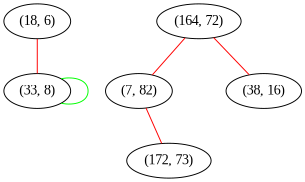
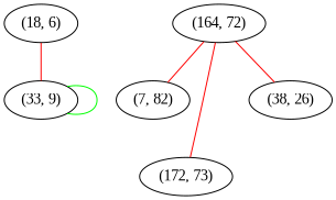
  graph {
    fontname="Liberation Serif"
    node [fontname="Liberation Serif"]
    edge [color=red fontname="Liberation Serif" weight=1]
    n1 [label="(18, 6)"]
-   "(33, 8)"
+   "(33, 8)" [label="(33, 9)"]
    "(164, 72)"
    "(7, 82)"
    "(172, 73)"
-   "(38, 16)"
+   "(38, 16)" [label="(38, 26)"]
    n1 -- "(33, 8)"
    "(33, 8)" -- "(33, 8)" [color=green weight=2]
    "(164, 72)" -- "(7, 82)"
-   "(7, 82)" -- "(172, 73)"
+   "(164, 72)" -- "(172, 73)"
    "(164, 72)" -- "(38, 16)"
  }
